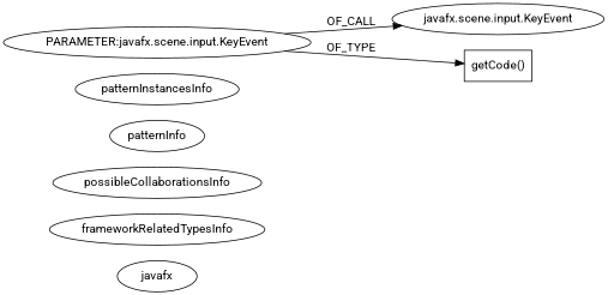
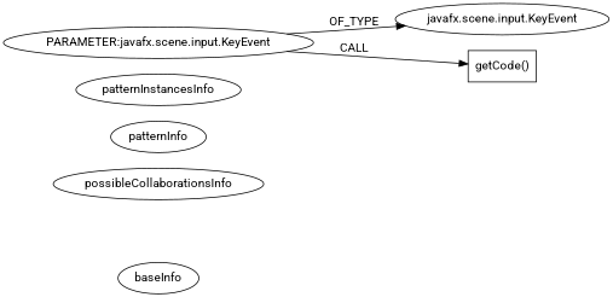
  digraph {
    rankdir=LR
    fontname=Roboto
    node [fontname=Roboto]
    edge [fontname=Roboto]
-   baseInfo [category=pattern graphId=563 isAnonymous=false possibleRelation=false label=javafx]
-   frameworkRelatedTypesInfo
+   baseInfo [category=pattern graphId=563 isAnonymous=false possibleRelation=false]
    possibleCollaborationsInfo
    patternInfo [frequency=45.0 patternRootClient=null]
    patternInstancesInfo [0="Ellen102-cirkeltje~/Ellen102-cirkeltje/cirkeltje-master/src/testbeweging/TestBeweging.java~void start(javafx.stage.Stage)~409" 1="nablex-jfx-control-date~/nablex-jfx-control-date/jfx-control-date-master/src/main/java/be/nabu/jfx/control/date/DatePicker.java~void initialize()~3725" 10="Johnmalc-JavaFX~/Johnmalc-JavaFX/JavaFX-master/src/ex/BackSpace.java~void start(javafx.stage.Stage)~634" 11="didygo-gce-display~/didygo-gce-display/gce-display-master/src/proto1/Controller.java~void manageEvents()~2448" 12="empollondefisica-PlanetGame~/empollondefisica-PlanetGame/PlanetGame-master/src/planetGame/GameMap.java~void GameMap(double,double,javafx.scene.Scene)~2632" 13="johnwatson11218-cardcitefx~/johnwatson11218-cardcitefx/cardcitefx-master/Cardcite/src/main/java/cardcite/ui/CardCiteMain.java~void start(javafx.stage.Stage)~3359" 14="jsnsimpson-tilisty~/jsnsimpson-tilisty/tilisty-master/src/com/tilisty/views/TiPropertyView.java~void setupPropertyView()~3411" 15="yusiangpotato-Potato3~/yusiangpotato-Potato3/Potato3-master/src/ControlPanelHelper.java~javafx.scene.layout.VBox createControlPanel(SimX)~4914" 16="ckesc-AdbKeyMonkey~/ckesc-AdbKeyMonkey/AdbKeyMonkey-master/src/main/java/ru/ckesc/adbkeyboard/Controller.java~KeyUpEventHandler~2279" 17="Totenfluch-TPrivateChat-Client~/Totenfluch-TPrivateChat-Client/TPrivateChat-Client-master/TPvtChat-C/src/me/Totenfluch/pack/Main.java~void start(javafx.stage.Stage)~1501" 18="hock323-eventManager~/hock323-eventManager/EventManager-master/src/eventManager/fx/EditingBlindCell.java~void createTextField()~3037" 19="miamidade-spook-detector~/miamidade-spook-detector/spook-detector-master/src/gov/miamidade/mediaviewer/MediaViewerPane.java~void initialize()~3630" 2="UrsKR-fxcalendar~/UrsKR-fxcalendar/fxcalendar-master/src/main/java/com/sai/javafx/calendar/FXCalendar.java~void configureCalendar()~1523" 20="hock323-eventManager~/hock323-eventManager/EventManager-master/src/eventManager/fx/EditingIntegerChopCell.java~void createTextField()~3040" 21="AaronJRubin-javafx-pong~/AaronJRubin-javafx-pong/javafx-pong-master/src/main/java/game/Game.java~void Game(javafx.stage.Stage,int,int,double,boolean,boolean,boolean,boolean)~103" 22="gregory-lyons-voyage-to-venus~/gregory-lyons-voyage-to-venus/voyage-to-venus-master/src/game_gml14/KeyPressedHandler.java~KeyPressedHandler~2819" 23="aydex-TDT4100~/aydex-TDT4100/TDT4100-master/src/oving8/Asteroids.java~Asteroids~1980" 24="didygo-gce-display~/didygo-gce-display/gce-display-master/src/proto1/Controller2.java~void manageEvents()~2402" 25="Ellen102-cirkeltje~/Ellen102-cirkeltje/cirkeltje-master/src/testbeweging/vier.java~void start(javafx.stage.Stage)~413" 26="bianconejo-CEFX~/bianconejo-CEFX/CEFX-master/src/cefx/util/AbstractEditableCell.java~void createTextField()~2171" 27="gleba-cppoints~/gleba-cppoints/cppoints-master/src/cpapp/view/EditTableController.java~void createTextField()~2756" 28="Ellen102-cirkeltje~/Ellen102-cirkeltje/cirkeltje-master/src/testbeweging/drie.java~void start(javafx.stage.Stage)~407" 29="JASCValentine-BrickBreaker~/JASCValentine-BrickBreaker/BrickBreaker-master/src/brickbreaker/Level.java~void initContent(int)~562" 3="suxue-tetris~/suxue-tetris/tetris-master/src/tetris/core/Game.java~void Game(tetris.core.UIController,tetris.core.Option)~4354" 30="syd711-mephisto_fx~/syd711-mephisto_fx/mephisto_fx-master/src/main/java/de/mephisto/radiofx/MephistoRadioFX.java~void addStateListener(javafx.stage.Stage)~4406" 31="Ellen102-test2~/Ellen102-test2/test2-master/src/test2/Test2.java~void start(javafx.stage.Stage)~426" 32="hock323-eventManager~/hock323-eventManager/EventManager-master/src/eventManager/fx/EditingIntegerPrizeCell.java~void createTextField()~3042" 33="JeremieAstray-studentScoreAnalysis~/JeremieAstray-studentScoreAnalysis/studentScoreAnalysis-master/src/com/jeremie/scoreAnalysis/view/ScoreEditingCell.java~void createTextField()~620" 34="villu164-SoneOtsing~/villu164-SoneOtsing/SoneOtsing-master/src/application/Main.java~void start(javafx.stage.Stage)~4695" 35="Ellen102-cirkeltje~/Ellen102-cirkeltje/cirkeltje-master/src/testbeweging/twee.java~void start(javafx.stage.Stage)~411" 36="Ellen102-cirkeltje~/Ellen102-cirkeltje/cirkeltje-master/src/xml2beeld/zes.java~void start(javafx.stage.Stage)~416" 37="bianconejo-CEFX~/bianconejo-CEFX/CEFX-master/src/cefx/util/EditingCheckCell.java~void updateItem(java.lang.Boolean,boolean)~2174" 38="ckesc-AdbKeyMonkey~/ckesc-AdbKeyMonkey/AdbKeyMonkey-master/src/main/java/ru/ckesc/adbkeyboard/Controller.java~KeyDownEventHandler~2278" 39="jperedadnr-RiggedHand~/jperedadnr-RiggedHand/RiggedHand-master/src/utils/DragSupport.java~void DragSupport(javafx.scene.Scene,javafx.scene.input.KeyCode,javafx.scene.input.MouseButton,javafx.geometry.Orientation,javafx.beans.property.Property,double)~3398" 4="jeyoon-Snake~/jeyoon-Snake/Snake-master/src/Snake.java~void Snake(World)~3317" 40="hock323-eventManager~/hock323-eventManager/EventManager-master/src/eventManager/fx/EditingStringAnnouncementCell.java~void createTextField()~3049" 41="hock323-eventManager~/hock323-eventManager/EventManager-master/src/eventManager/fx/EditingPrizeCell.java~void createTextField()~3044" 5="bianconejo-CEFX~/bianconejo-CEFX/CEFX-master/src/cefx/util/EditingComboCell.java~void updateItem(java.lang.Boolean,boolean)~2169" 6="Enriqe-Breaking-Bad-Brick-Breaker~/Enriqe-Breaking-Bad-Brick-Breaker/Breaking-Bad-Brick-Breaker-master/src/bbbrickbreaker/Level.java~void initContent(int)~446" 7="glurbi-labifx~/glurbi-labifx/labifx-master/src/main/java/glurbi/labifx/Menu.java~void install(javafx.scene.layout.Pane)~2767" 8="bianconejo-CEFX~/bianconejo-CEFX/CEFX-master/src/cefx/util/AutoCompleteComboBoxListener.java~AutoCompleteComboBoxListener~2166" 9="Ellen102-cirkeltje~/Ellen102-cirkeltje/cirkeltje-master/src/xml2beeld/vijf.java~void start(javafx.stage.Stage)~418"]
    n6 [isFrameworkType=false label="javafx.scene.input.KeyEvent" vertexType=FRAMEWORK_CLASS_TYPE]
    n7 [isFrameworkType=false label="PARAMETER:javafx.scene.input.KeyEvent" vertexType=PARAMETER_DECLARATION]
    n8 [isFrameworkType=false label="getCode()" shape=box vertexType=INSIDE_CALL]
-   n7 -> n6 [label=OF_CALL]
-   n7 -> n8 [label=OF_TYPE]
+   n7 -> n6 [label=OF_TYPE]
+   n7 -> n8 [label=CALL]
  }
